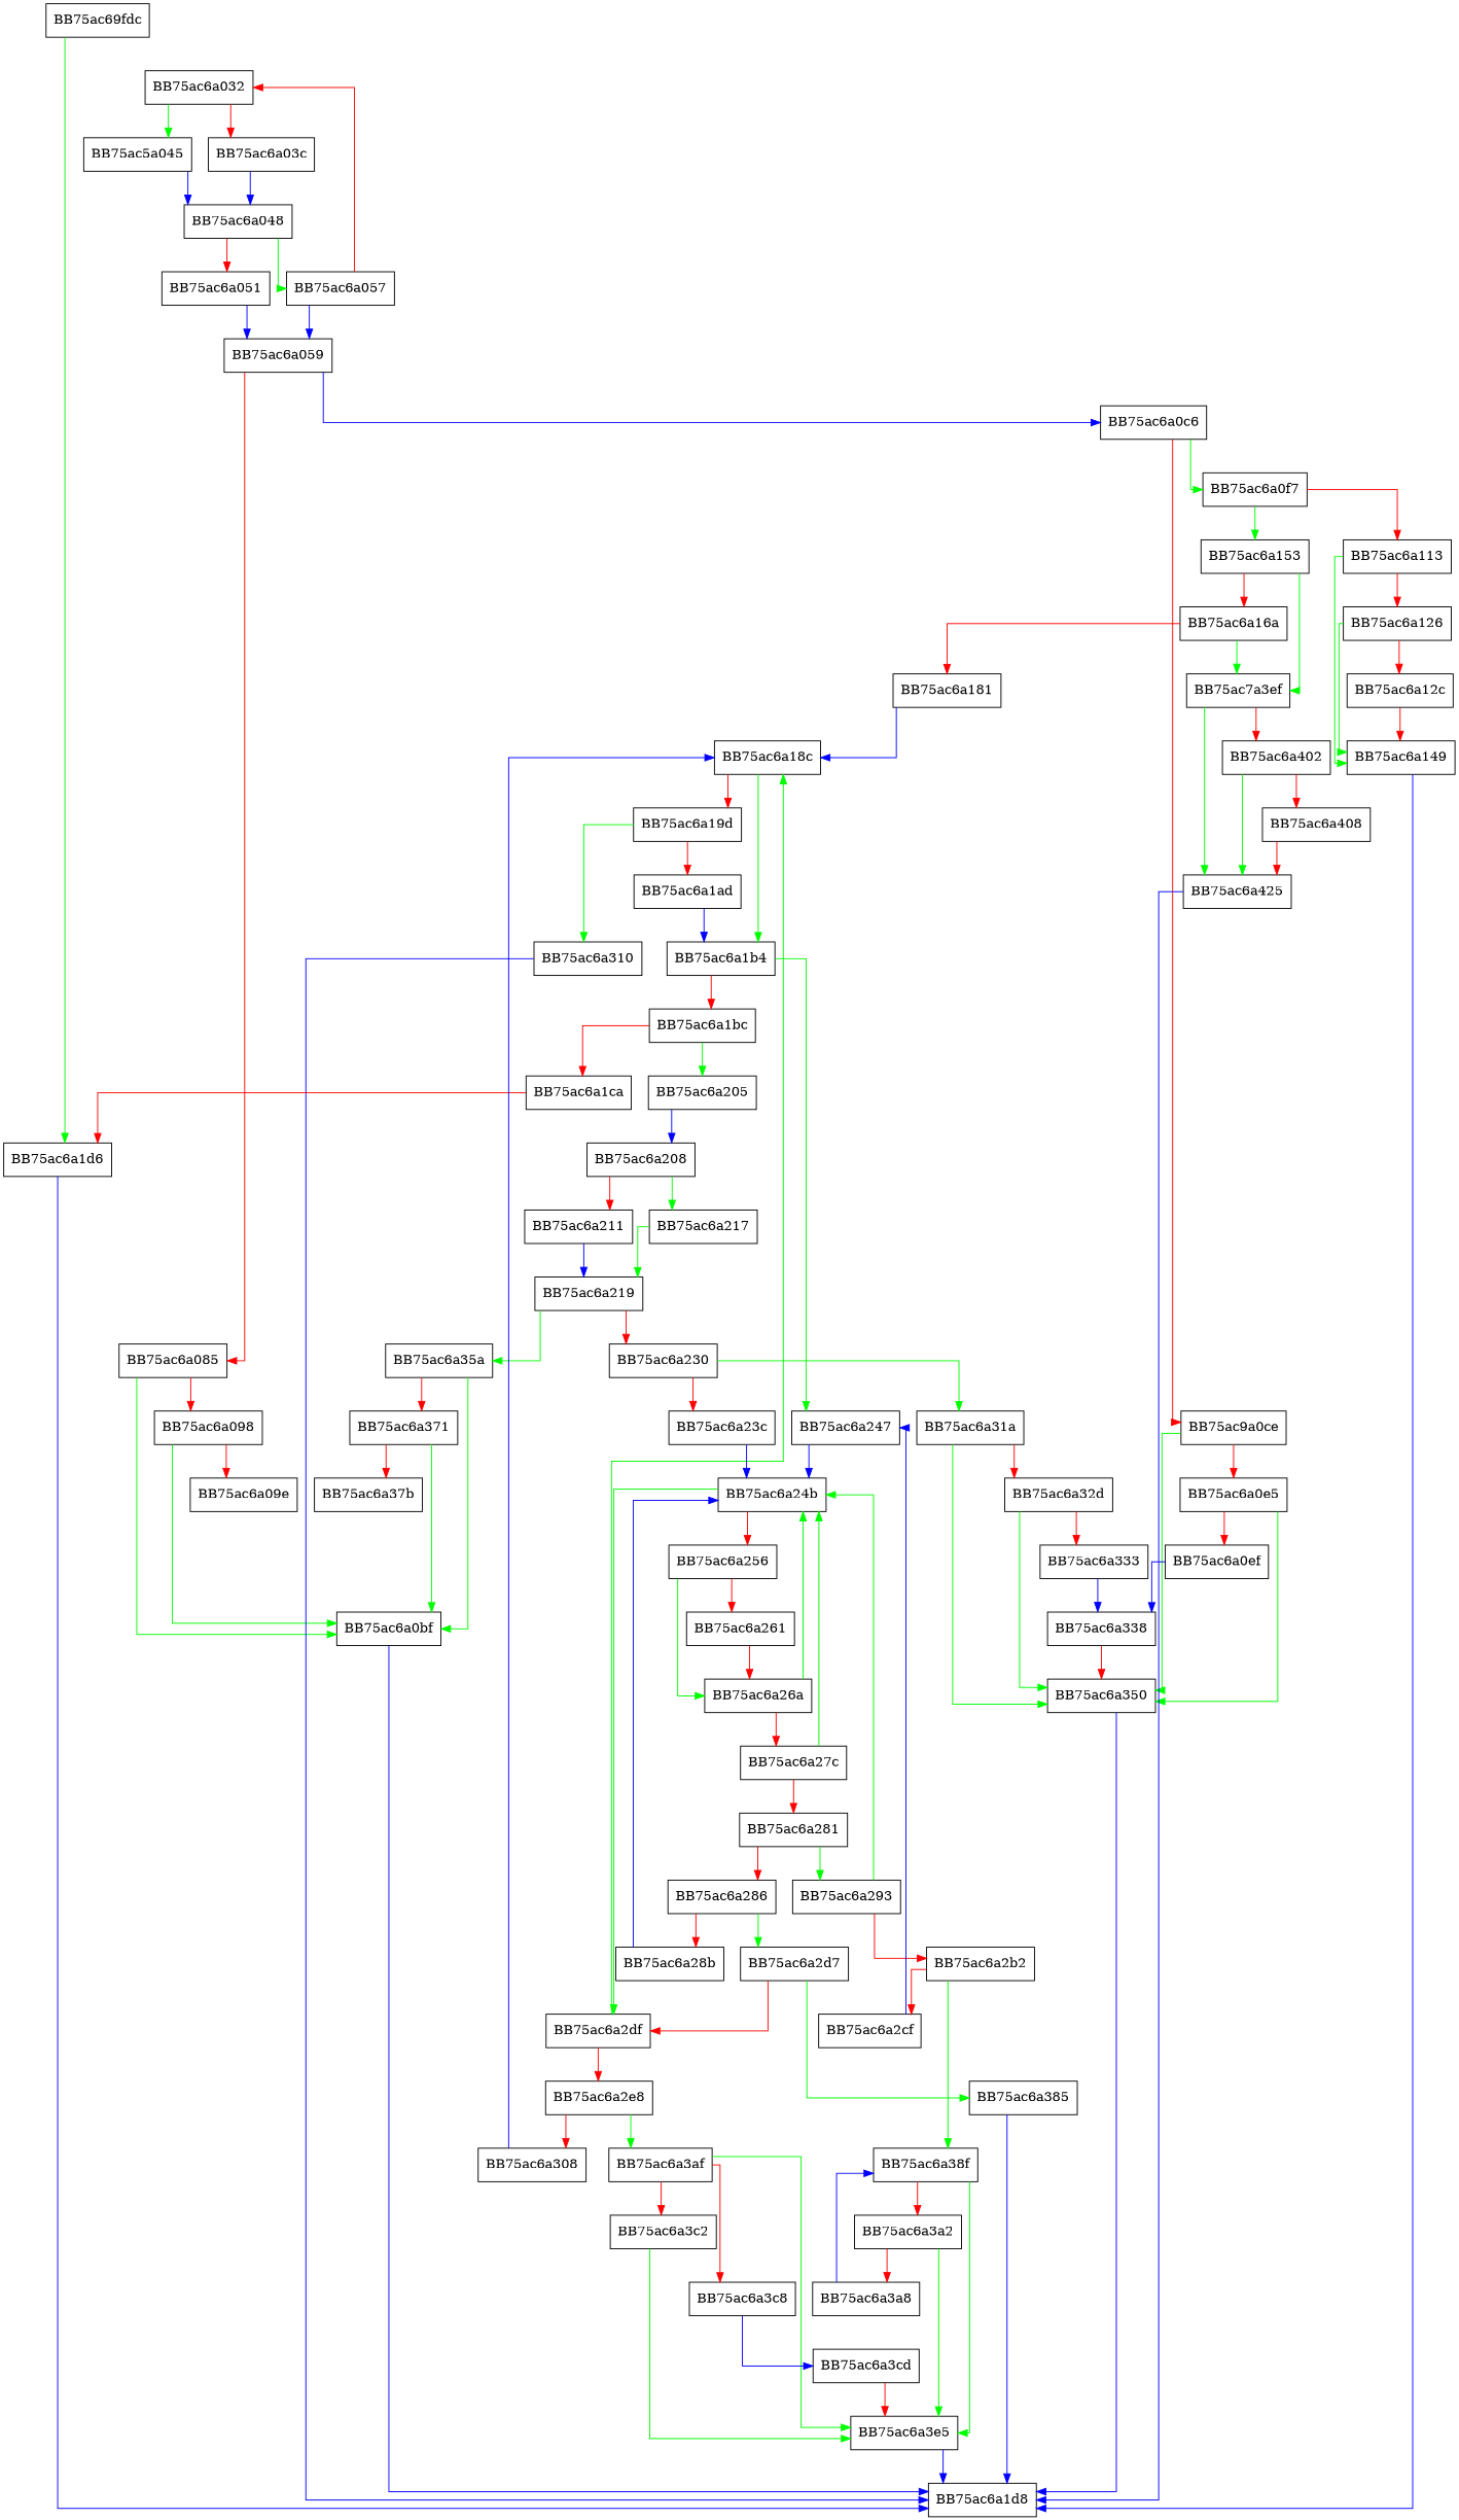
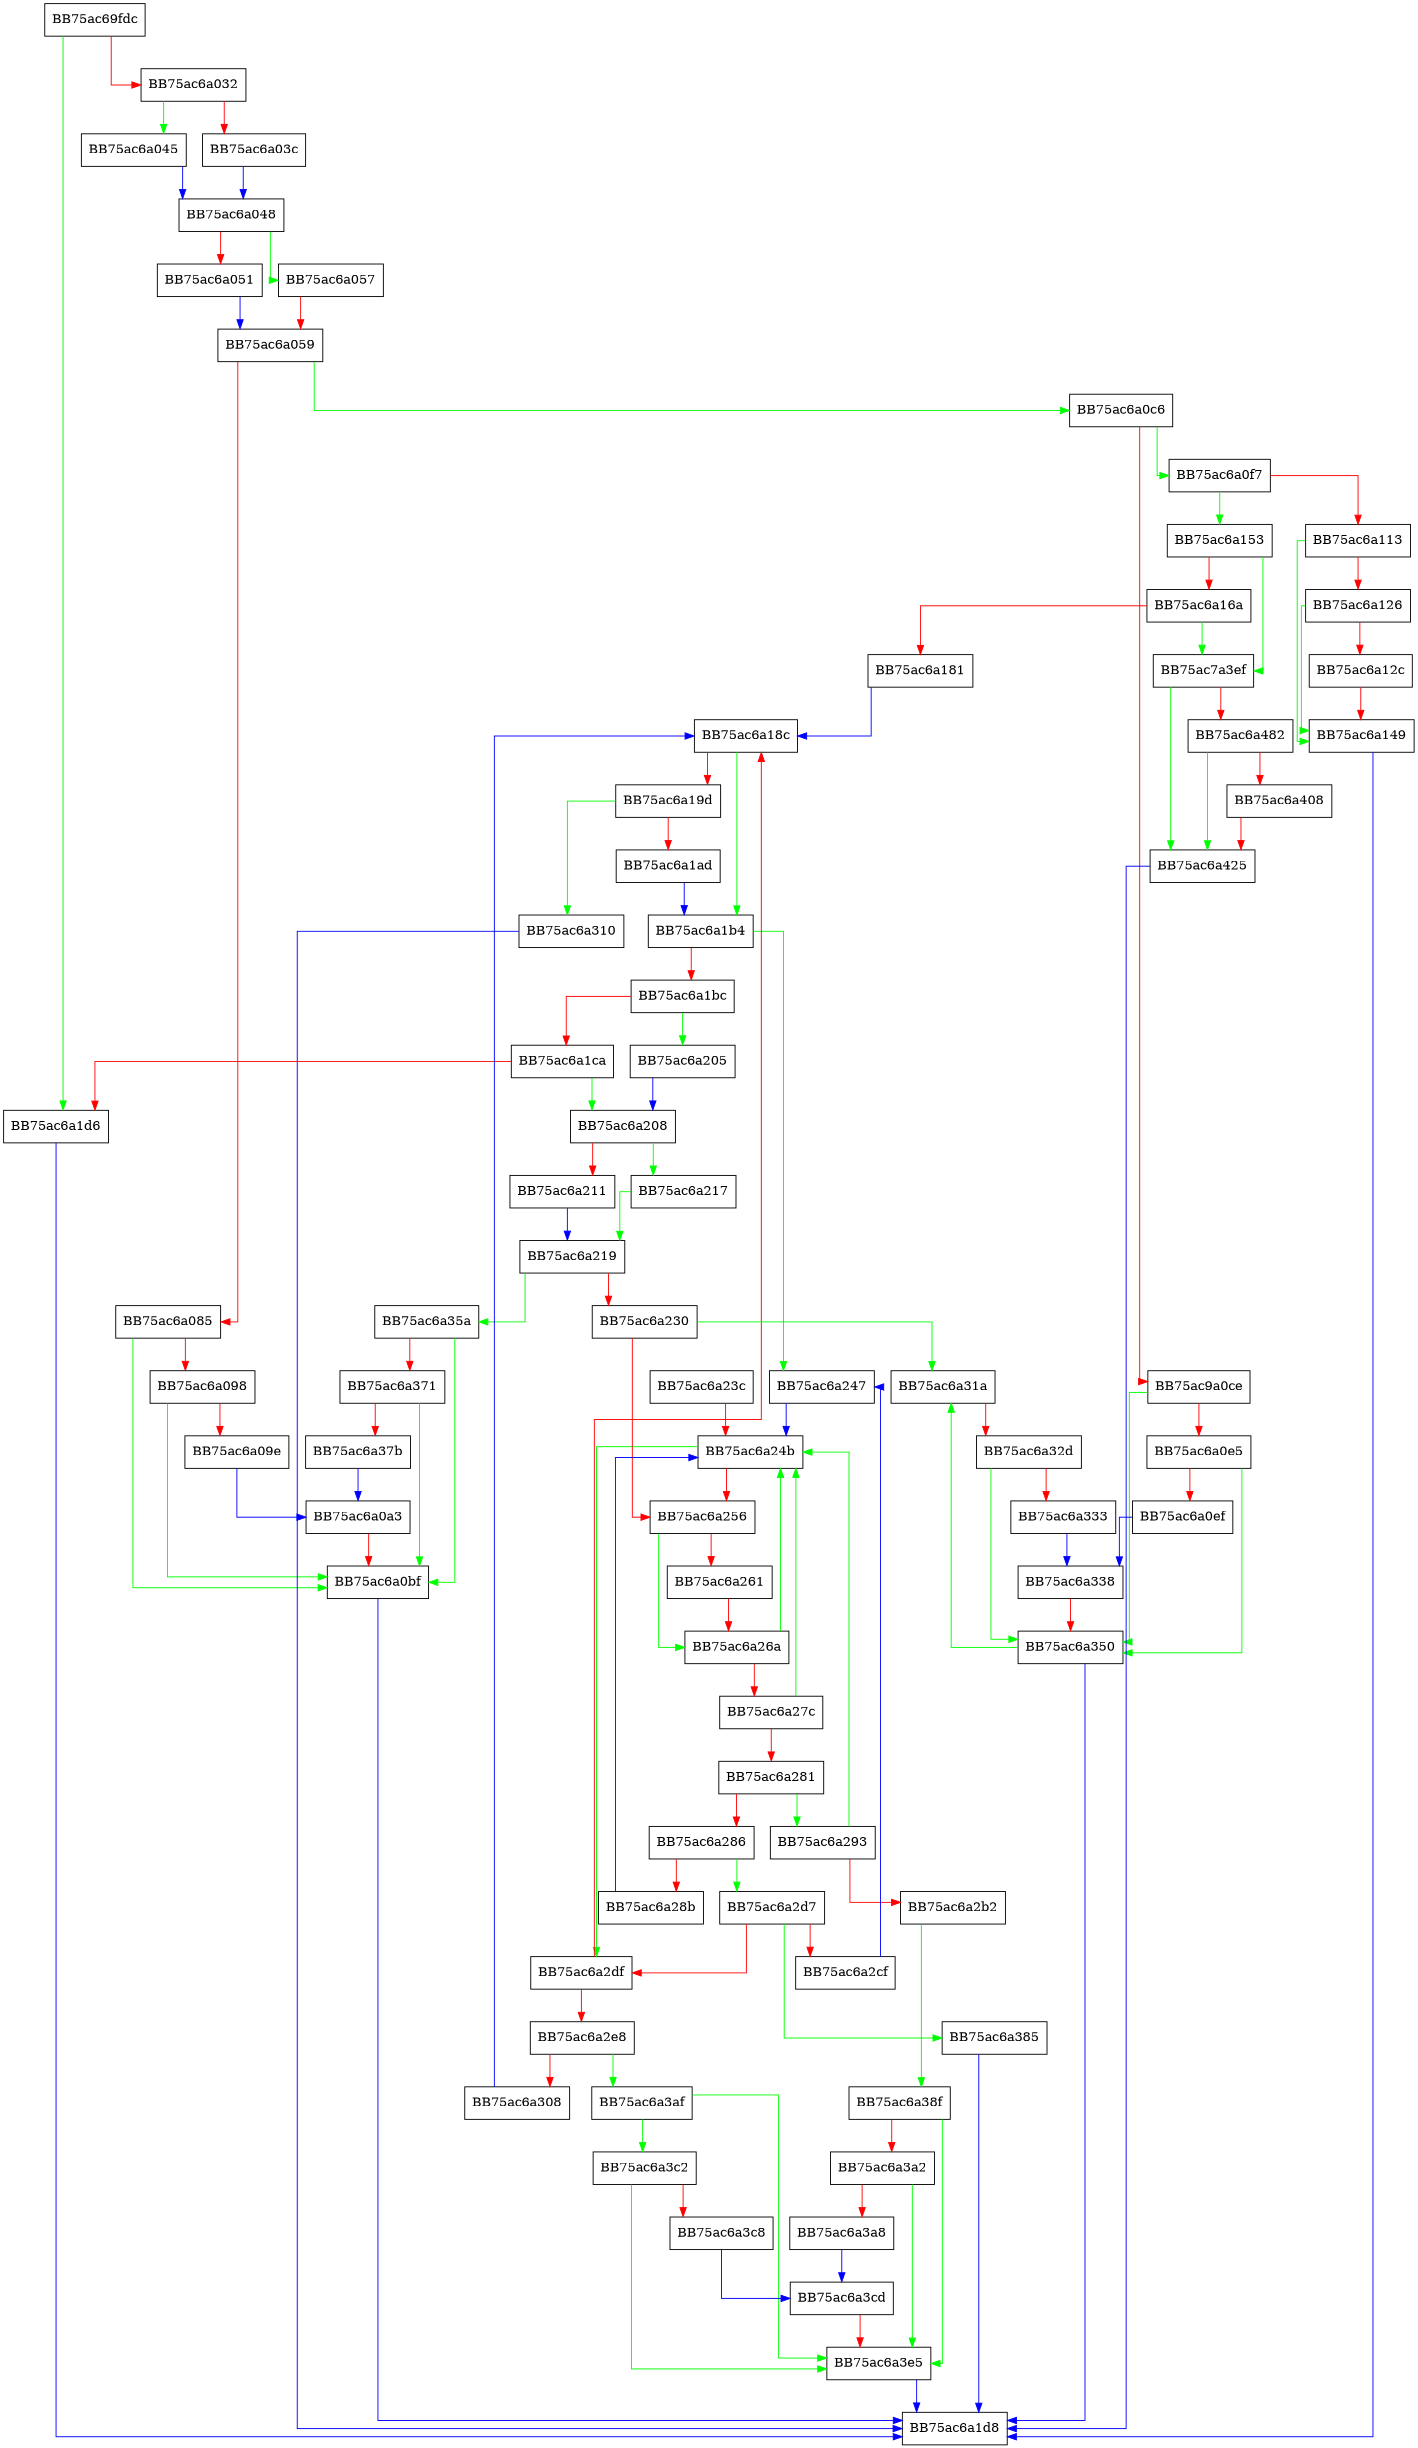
  digraph {
    splines=ortho
    node [shape=box]
    edge [color=red]
    BB75ac69fdc
    BB75ac6a1d6
    BB75ac6a032
    BB75ac6a1d8
-   BB75ac6a045 [label=BB75ac5a045]
+   BB75ac6a045
    BB75ac6a03c
    BB75ac6a048
    BB75ac6a057
    BB75ac6a051
    BB75ac6a059
    BB75ac6a0c6
    BB75ac6a085
    BB75ac6a0f7
    n14 [label=BB75ac9a0ce]
    BB75ac6a0bf
    BB75ac6a098
    BB75ac6a153
    BB75ac6a113
    BB75ac6a350
    BB75ac6a0e5
    BB75ac6a09e
+   BB75ac6a0a3
    n23 [label=BB75ac7a3ef]
    BB75ac6a16a
    BB75ac6a149
    BB75ac6a126
    BB75ac6a0ef
    BB75ac6a338
    BB75ac6a425
-   BB75ac6a402
+   BB75ac6a402 [label=BB75ac6a482]
    BB75ac6a181
    BB75ac6a12c
    BB75ac6a408
    BB75ac6a18c
    BB75ac6a1b4
    BB75ac6a19d
    BB75ac6a247
    BB75ac6a1bc
    BB75ac6a310
    BB75ac6a1ad
    BB75ac6a24b
    BB75ac6a205
    BB75ac6a1ca
    BB75ac6a2df
    BB75ac6a256
    BB75ac6a208
    BB75ac6a217
    BB75ac6a211
    BB75ac6a219
    BB75ac6a35a
    BB75ac6a230
    BB75ac6a371
    BB75ac6a31a
    BB75ac6a23c
    BB75ac6a37b
    BB75ac6a32d
    BB75ac6a333
    BB75ac6a2e8
    BB75ac6a26a
    BB75ac6a261
    BB75ac6a3af
    BB75ac6a308
    BB75ac6a27c
    BB75ac6a281
    BB75ac6a293
    BB75ac6a286
    BB75ac6a2b2
    BB75ac6a2d7
    BB75ac6a28b
    BB75ac6a38f
    BB75ac6a2cf
    BB75ac6a385
    BB75ac6a3e5
    BB75ac6a3a2
    BB75ac6a3a8
    BB75ac6a3c2
    BB75ac6a3c8
    BB75ac6a3cd
    BB75ac69fdc -> BB75ac6a1d6 [color=green]
-   BB75ac6a057 -> BB75ac6a032
+   BB75ac69fdc -> BB75ac6a032
    BB75ac6a1d6 -> BB75ac6a1d8 [color=blue]
    BB75ac6a032 -> BB75ac6a045 [color=green]
    BB75ac6a032 -> BB75ac6a03c
    BB75ac6a045 -> BB75ac6a048 [color=blue]
    BB75ac6a03c -> BB75ac6a048 [color=blue]
    BB75ac6a048 -> BB75ac6a057 [color=green]
    BB75ac6a048 -> BB75ac6a051
-   BB75ac6a057 -> BB75ac6a059 [color=blue]
+   BB75ac6a057 -> BB75ac6a059
    BB75ac6a051 -> BB75ac6a059 [color=blue]
-   BB75ac6a059 -> BB75ac6a0c6 [color=blue]
+   BB75ac6a059 -> BB75ac6a0c6 [color=green]
    BB75ac6a059 -> BB75ac6a085
    BB75ac6a0c6 -> BB75ac6a0f7 [color=green]
    BB75ac6a0c6 -> n14
    BB75ac6a085 -> BB75ac6a0bf [color=green]
    BB75ac6a085 -> BB75ac6a098
    BB75ac6a0f7 -> BB75ac6a153 [color=green]
    BB75ac6a0f7 -> BB75ac6a113
    n14 -> BB75ac6a350 [color=green]
    n14 -> BB75ac6a0e5
    BB75ac6a0bf -> BB75ac6a1d8 [color=blue]
    BB75ac6a098 -> BB75ac6a0bf [color=green]
    BB75ac6a098 -> BB75ac6a09e
    BB75ac6a153 -> n23 [color=green]
    BB75ac6a153 -> BB75ac6a16a
    BB75ac6a113 -> BB75ac6a149 [color=green]
    BB75ac6a113 -> BB75ac6a126
    BB75ac6a350 -> BB75ac6a1d8 [color=blue]
    BB75ac6a0e5 -> BB75ac6a350 [color=green]
    BB75ac6a0e5 -> BB75ac6a0ef
+   BB75ac6a09e -> BB75ac6a0a3 [color=blue]
+   BB75ac6a0a3 -> BB75ac6a0bf
    n23 -> BB75ac6a425 [color=green]
    n23 -> BB75ac6a402
    BB75ac6a16a -> n23 [color=green]
    BB75ac6a16a -> BB75ac6a181
    BB75ac6a149 -> BB75ac6a1d8 [color=blue]
    BB75ac6a126 -> BB75ac6a149 [color=green]
    BB75ac6a126 -> BB75ac6a12c
    BB75ac6a0ef -> BB75ac6a338 [color=blue]
    BB75ac6a338 -> BB75ac6a350
    BB75ac6a425 -> BB75ac6a1d8 [color=blue]
    BB75ac6a402 -> BB75ac6a425 [color=green]
    BB75ac6a402 -> BB75ac6a408
    BB75ac6a181 -> BB75ac6a18c [color=blue]
    BB75ac6a12c -> BB75ac6a149
    BB75ac6a408 -> BB75ac6a425
    BB75ac6a18c -> BB75ac6a1b4 [color=green]
    BB75ac6a18c -> BB75ac6a19d
    BB75ac6a1b4 -> BB75ac6a247 [color=green]
    BB75ac6a1b4 -> BB75ac6a1bc
    BB75ac6a19d -> BB75ac6a310 [color=green]
    BB75ac6a19d -> BB75ac6a1ad
    BB75ac6a247 -> BB75ac6a24b [color=blue]
    BB75ac6a1bc -> BB75ac6a205 [color=green]
    BB75ac6a1bc -> BB75ac6a1ca
    BB75ac6a310 -> BB75ac6a1d8 [color=blue]
    BB75ac6a1ad -> BB75ac6a1b4 [color=blue]
    BB75ac6a24b -> BB75ac6a2df [color=green]
    BB75ac6a24b -> BB75ac6a256
    BB75ac6a205 -> BB75ac6a208 [color=blue]
    BB75ac6a1ca -> BB75ac6a1d6
-   BB75ac6a2df -> BB75ac6a18c [color=green]
+   BB75ac6a1ca -> BB75ac6a208 [color=green]
+   BB75ac6a2df -> BB75ac6a18c
    BB75ac6a2df -> BB75ac6a2e8
    BB75ac6a256 -> BB75ac6a26a [color=green]
    BB75ac6a256 -> BB75ac6a261
    BB75ac6a208 -> BB75ac6a217 [color=green]
    BB75ac6a208 -> BB75ac6a211
    BB75ac6a217 -> BB75ac6a219 [color=green]
    BB75ac6a211 -> BB75ac6a219 [color=blue]
    BB75ac6a219 -> BB75ac6a35a [color=green]
    BB75ac6a219 -> BB75ac6a230
    BB75ac6a35a -> BB75ac6a0bf [color=green]
    BB75ac6a35a -> BB75ac6a371
    BB75ac6a230 -> BB75ac6a31a [color=green]
-   BB75ac6a230 -> BB75ac6a23c
+   BB75ac6a230 -> BB75ac6a256
    BB75ac6a371 -> BB75ac6a0bf [color=green]
    BB75ac6a371 -> BB75ac6a37b
-   BB75ac6a31a -> BB75ac6a350 [color=green]
+   BB75ac6a350 -> BB75ac6a31a [color=green]
    BB75ac6a31a -> BB75ac6a32d
-   BB75ac6a23c -> BB75ac6a24b [color=blue]
+   BB75ac6a23c -> BB75ac6a24b
+   BB75ac6a37b -> BB75ac6a0a3 [color=blue]
    BB75ac6a32d -> BB75ac6a350 [color=green]
    BB75ac6a32d -> BB75ac6a333
    BB75ac6a333 -> BB75ac6a338 [color=blue]
    BB75ac6a2e8 -> BB75ac6a3af [color=green]
    BB75ac6a2e8 -> BB75ac6a308
    BB75ac6a26a -> BB75ac6a24b [color=green]
    BB75ac6a26a -> BB75ac6a27c
    BB75ac6a261 -> BB75ac6a26a
    BB75ac6a3af -> BB75ac6a3e5 [color=green]
-   BB75ac6a3af -> BB75ac6a3c2
+   BB75ac6a3af -> BB75ac6a3c2 [color=green]
    BB75ac6a308 -> BB75ac6a18c [color=blue]
    BB75ac6a27c -> BB75ac6a24b [color=green]
    BB75ac6a27c -> BB75ac6a281
    BB75ac6a281 -> BB75ac6a293 [color=green]
    BB75ac6a281 -> BB75ac6a286
    BB75ac6a293 -> BB75ac6a24b [color=green]
    BB75ac6a293 -> BB75ac6a2b2
    BB75ac6a286 -> BB75ac6a2d7 [color=green]
    BB75ac6a286 -> BB75ac6a28b
    BB75ac6a2b2 -> BB75ac6a38f [color=green]
-   BB75ac6a2b2 -> BB75ac6a2cf
+   BB75ac6a2d7 -> BB75ac6a2cf
    BB75ac6a2d7 -> BB75ac6a2df
    BB75ac6a2d7 -> BB75ac6a385 [color=green]
    BB75ac6a28b -> BB75ac6a24b [color=blue]
    BB75ac6a38f -> BB75ac6a3e5 [color=green]
    BB75ac6a38f -> BB75ac6a3a2
    BB75ac6a2cf -> BB75ac6a247 [color=blue]
    BB75ac6a385 -> BB75ac6a1d8 [color=blue]
    BB75ac6a3e5 -> BB75ac6a1d8 [color=blue]
    BB75ac6a3a2 -> BB75ac6a3e5 [color=green]
    BB75ac6a3a2 -> BB75ac6a3a8
-   BB75ac6a3a8 -> BB75ac6a38f [color=blue]
+   BB75ac6a3a8 -> BB75ac6a3cd [color=blue]
    BB75ac6a3c2 -> BB75ac6a3e5 [color=green]
-   BB75ac6a3af -> BB75ac6a3c8
+   BB75ac6a3c2 -> BB75ac6a3c8
    BB75ac6a3c8 -> BB75ac6a3cd [color=blue]
    BB75ac6a3cd -> BB75ac6a3e5
  }
